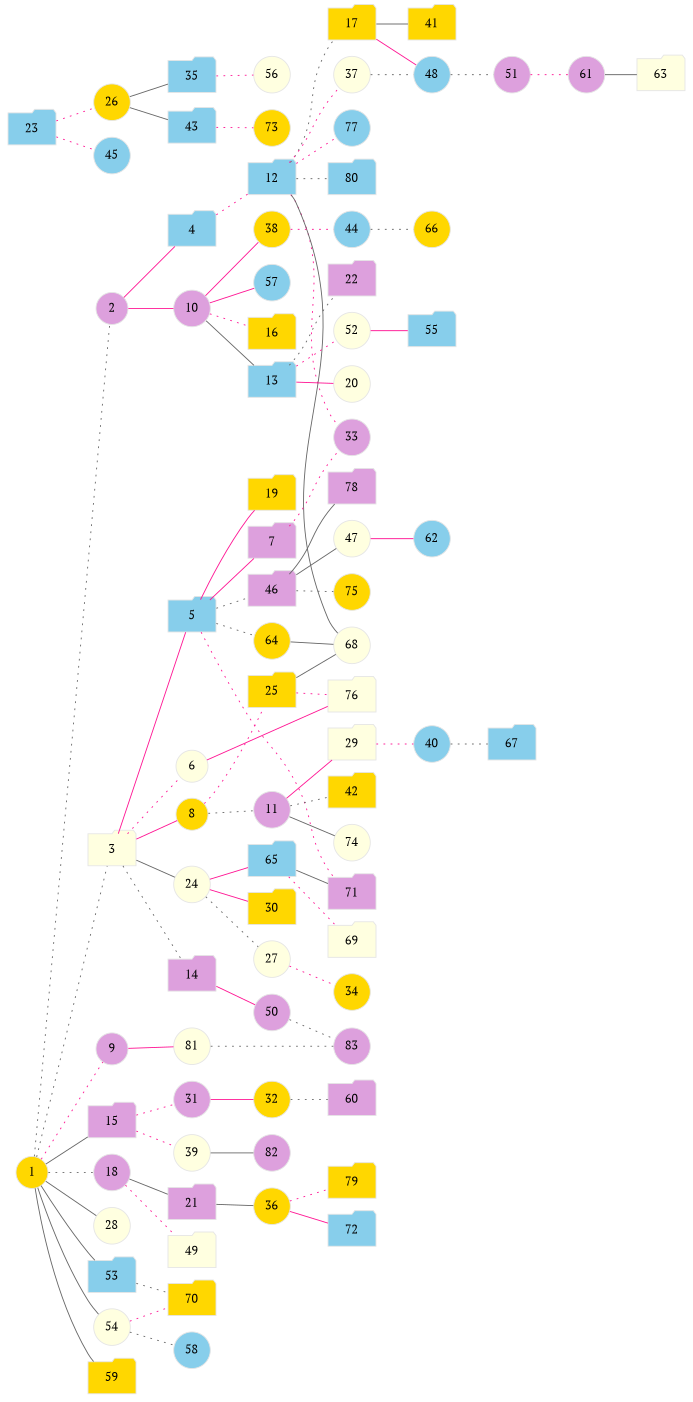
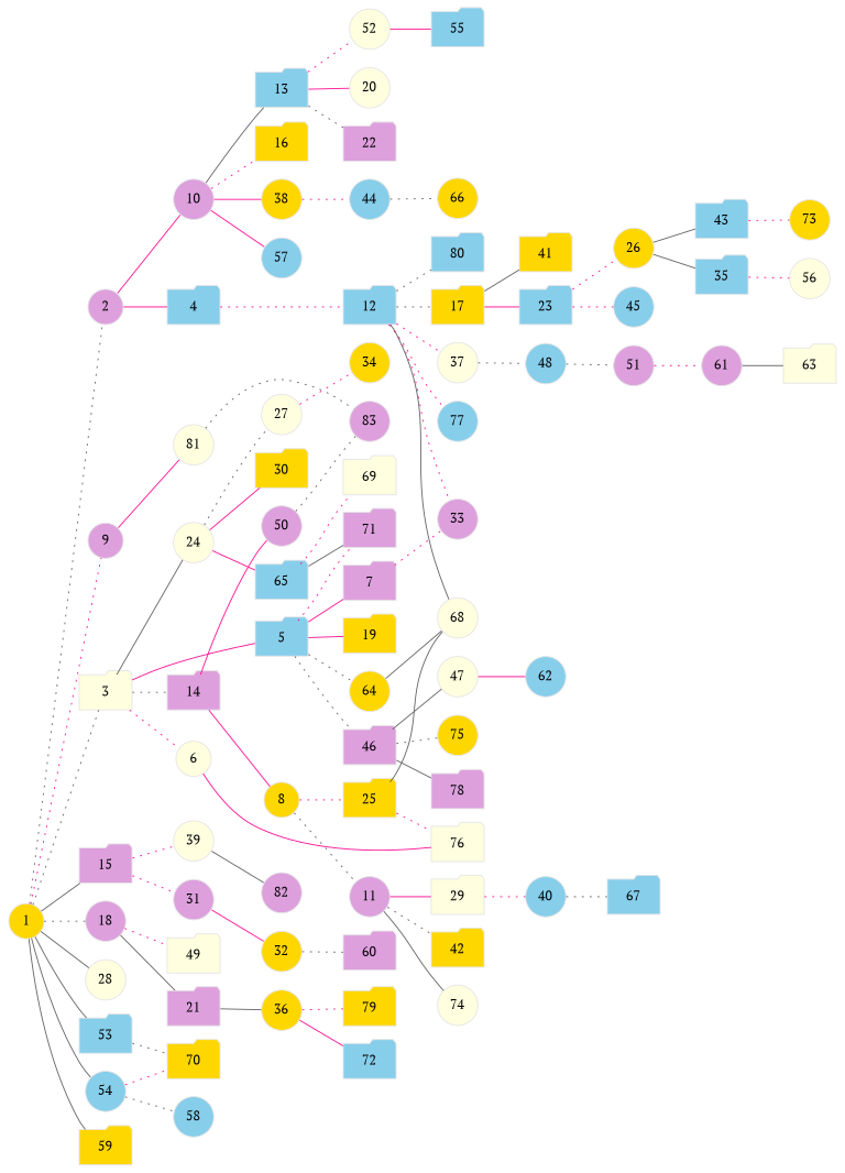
  graph {
    fontname="PT Serif"
    rankdir=LR
    node [color=gray90 fillcolor=plum fontname="PT Serif" shape=circle style=filled]
    edge [color=deeppink fontname="PT Serif" style=dotted]
    2
    1 [fillcolor=gold]
    3 [fillcolor=lightyellow shape=folder]
    9
    15 [shape=folder]
    18
    28 [fillcolor=lightyellow]
    53 [fillcolor=skyblue shape=folder]
-   54 [fillcolor=lightyellow]
+   54 [fillcolor=skyblue]
    59 [fillcolor=gold shape=folder]
    4 [fillcolor=skyblue shape=folder]
    10
    5 [fillcolor=skyblue shape=folder]
    6 [fillcolor=lightyellow]
    8 [fillcolor=gold]
    14 [shape=folder]
    24 [fillcolor=lightyellow]
    81 [fillcolor=lightyellow]
    31
    39 [fillcolor=lightyellow]
    21 [shape=folder]
    49 [fillcolor=lightyellow shape=folder]
    70 [fillcolor=gold shape=folder]
    58 [fillcolor=skyblue]
    12 [fillcolor=skyblue shape=folder]
    13 [fillcolor=skyblue shape=folder]
    16 [fillcolor=gold shape=folder]
    38 [fillcolor=gold]
    57 [fillcolor=skyblue]
    7 [shape=folder]
    19 [fillcolor=gold shape=folder]
    46 [shape=folder]
    64 [fillcolor=gold]
    71 [shape=folder]
    76 [fillcolor=lightyellow shape=folder]
    11
    25 [fillcolor=gold shape=folder]
    50
    27 [fillcolor=lightyellow]
    30 [fillcolor=gold shape=folder]
    65 [fillcolor=skyblue shape=folder]
    33
    17 [fillcolor=gold shape=folder]
    37 [fillcolor=lightyellow]
    68 [fillcolor=lightyellow]
    77 [fillcolor=skyblue]
    80 [fillcolor=skyblue shape=folder]
    47 [fillcolor=lightyellow]
    75 [fillcolor=gold]
    78 [shape=folder]
    29 [fillcolor=lightyellow shape=folder]
    42 [fillcolor=gold shape=folder]
    74 [fillcolor=lightyellow]
    83
    20 [fillcolor=lightyellow]
    22 [shape=folder]
    52 [fillcolor=lightyellow]
    44 [fillcolor=skyblue]
    40 [fillcolor=skyblue]
    23 [fillcolor=skyblue shape=folder]
    41 [fillcolor=gold shape=folder]
    48 [fillcolor=skyblue]
    55 [fillcolor=skyblue shape=folder]
    32 [fillcolor=gold]
    82
    26 [fillcolor=gold]
    45 [fillcolor=skyblue]
    36 [fillcolor=gold]
    72 [fillcolor=skyblue shape=folder]
    79 [fillcolor=gold shape=folder]
    35 [fillcolor=skyblue shape=folder]
    43 [fillcolor=skyblue shape=folder]
    34 [fillcolor=gold]
    69 [fillcolor=lightyellow shape=folder]
    56 [fillcolor=lightyellow]
    73 [fillcolor=gold]
    67 [fillcolor=skyblue shape=folder]
    60 [shape=folder]
    51
    66 [fillcolor=gold]
    62 [fillcolor=skyblue]
    61
    63 [fillcolor=lightyellow shape=folder]
    2 -- 4 [style=solid]
    2 -- 10 [style=solid]
    1 -- 2 [color=gray40]
    1 -- 3 [color=gray40]
    1 -- 9
    1 -- 15 [color=gray40 style=solid]
    1 -- 18 [color=gray40]
    1 -- 28 [color=gray40 style=solid]
    1 -- 53 [color=gray40 style=solid]
    1 -- 54 [color=gray40 style=solid]
    1 -- 59 [color=gray40 style=solid]
    3 -- 5 [style=solid]
    3 -- 6
-   3 -- 8 [style=solid]
+   14 -- 8 [style=solid]
    3 -- 14 [color=gray40]
    3 -- 24 [color=gray40 style=solid]
    9 -- 81 [style=solid]
    15 -- 31
    15 -- 39
    18 -- 21 [color=gray40 style=solid]
    18 -- 49
    53 -- 70 [color=gray40]
    54 -- 70
    54 -- 58 [color=gray40]
    4 -- 12
    10 -- 13 [color=gray40 style=solid]
    10 -- 16
    10 -- 38 [style=solid]
    10 -- 57 [style=solid]
    5 -- 7 [style=solid]
    5 -- 19 [style=solid]
    5 -- 46 [color=gray40]
    5 -- 64 [color=gray40]
    5 -- 71
    6 -- 76 [style=solid]
    8 -- 11 [color=gray40]
    8 -- 25
    14 -- 50 [style=solid]
    24 -- 27 [color=gray40]
    24 -- 30 [style=solid]
    24 -- 65 [style=solid]
    81 -- 83 [color=gray40]
    31 -- 32 [style=solid]
    39 -- 82 [color=gray40 style=solid]
    21 -- 36 [color=gray40 style=solid]
    12 -- 33
    12 -- 17 [color=gray40]
    12 -- 37
    12 -- 68 [color=gray40 style=solid]
    12 -- 77
    12 -- 80 [color=gray40]
    13 -- 20 [style=solid]
    13 -- 22 [color=gray40]
    13 -- 52
    38 -- 44
    7 -- 33
    46 -- 47 [color=gray40 style=solid]
    46 -- 75 [color=gray40]
    46 -- 78 [color=gray40 style=solid]
    64 -- 68 [color=gray40 style=solid]
    11 -- 29 [style=solid]
    11 -- 42 [color=gray40]
    11 -- 74 [color=gray40 style=solid]
    25 -- 76
    25 -- 68 [color=gray40 style=solid]
    50 -- 83 [color=gray40]
    27 -- 34
    65 -- 71 [color=gray40 style=solid]
    65 -- 69
-   17 -- 48 [style=solid]
+   17 -- 23 [style=solid]
    17 -- 41 [color=gray40 style=solid]
    37 -- 48 [color=gray40]
    47 -- 62 [style=solid]
    29 -- 40
    52 -- 55 [style=solid]
    44 -- 66 [color=gray40]
    40 -- 67 [color=gray40]
    23 -- 26
    23 -- 45
    48 -- 51 [color=gray40]
    32 -- 60 [color=gray40]
    26 -- 35 [color=gray40 style=solid]
    26 -- 43 [color=gray40 style=solid]
    36 -- 72 [style=solid]
    36 -- 79
    35 -- 56
    43 -- 73
    51 -- 61
    61 -- 63 [color=gray40 style=solid]
  }
